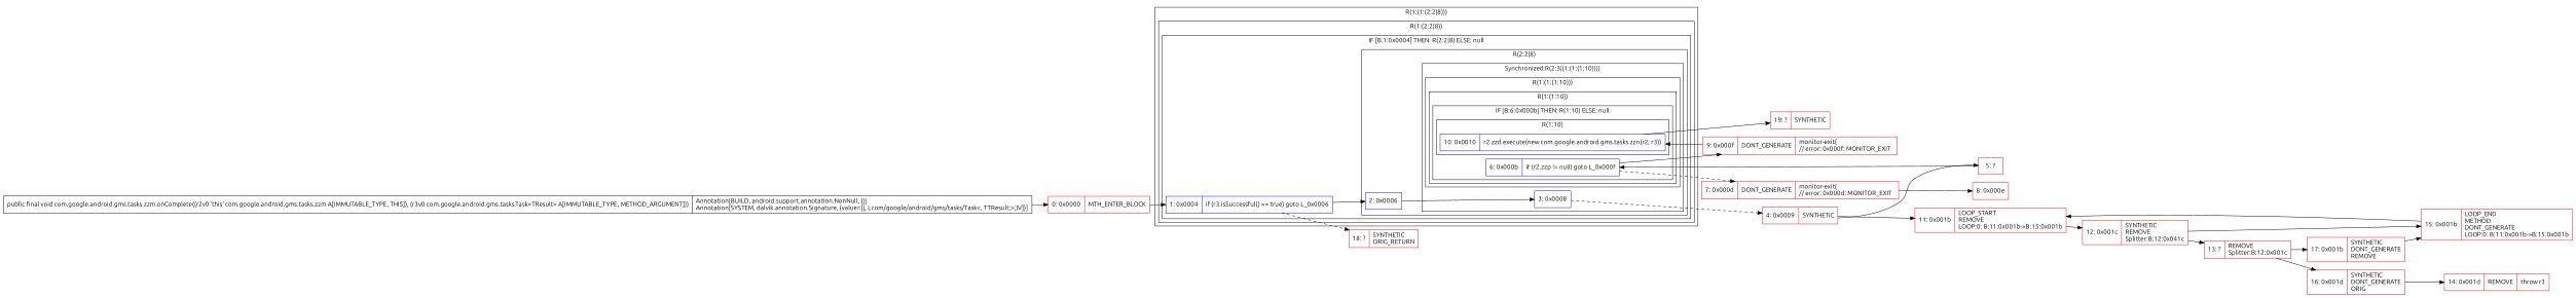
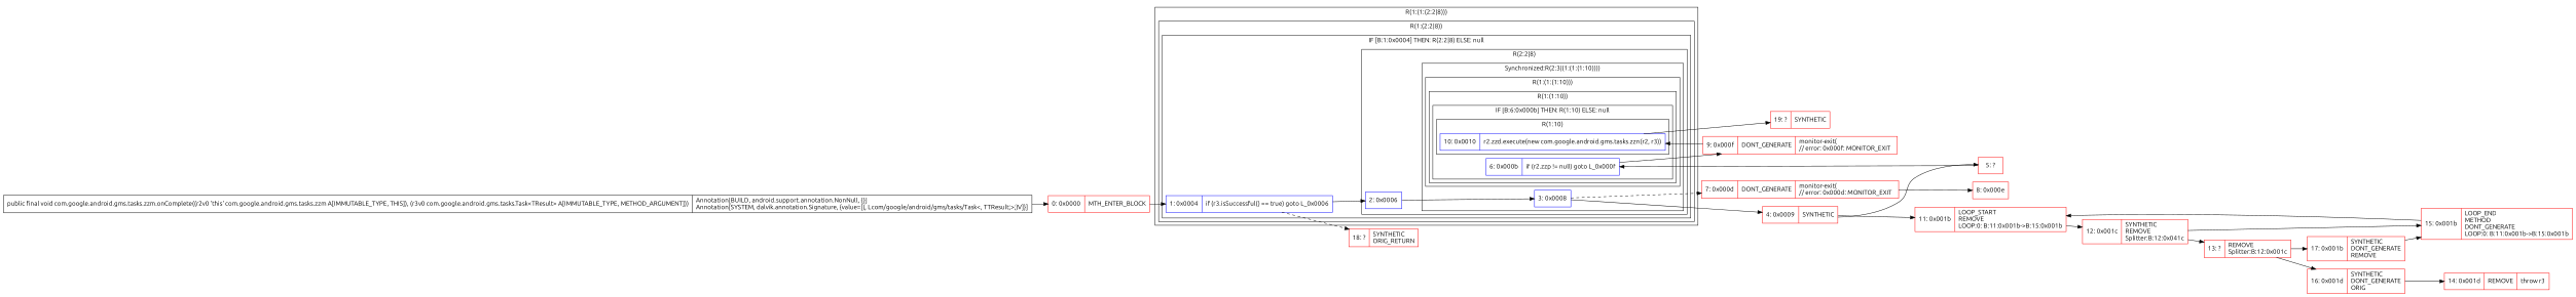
  digraph {
    fontname=Ubuntu
    rankdir=LR
    node [color=red fontname=Ubuntu shape=record]
    edge [fontname=Ubuntu]
    n1 [color=blue label="{10\:\ 0x0010|r2.zzd.execute(new com.google.android.gms.tasks.zzn(r2, r3))\l}"]
    n2 [color=blue label="{6\:\ 0x000b|if (r2.zzp != null) goto L_0x000f\l}"]
    n3 [color=blue label="{3\:\ 0x0008}"]
    n4 [color=blue label="{2\:\ 0x0006}"]
    n5 [color=blue label="{1\:\ 0x0004|if (r3.isSuccessful() == true) goto L_0x0006\l}"]
    n6 [label="{19\:\ ?|SYNTHETIC\l}"]
    n7 [label="{7\:\ 0x000d|DONT_GENERATE\l|monitor\-exit(\l\/\/ error: 0x000d: MONITOR_EXIT  \l}"]
    n8 [label="{9\:\ 0x000f|DONT_GENERATE\l|monitor\-exit(\l\/\/ error: 0x000f: MONITOR_EXIT  \l}"]
    n9 [label="{4\:\ 0x0009|SYNTHETIC\l}"]
    n10 [label="{18\:\ ?|SYNTHETIC\lORIG_RETURN\l}"]
    n11 [label="{5\:\ ?}"]
    n12 [label="{11\:\ 0x001b|LOOP_START\lREMOVE\lLOOP:0: B:11:0x001b\-\>B:15:0x001b\l}"]
    n13 [label="{8\:\ 0x000e}"]
    n14 [label="{0\:\ 0x0000|MTH_ENTER_BLOCK\l}"]
    n15 [label="{12\:\ 0x001c|SYNTHETIC\lREMOVE\lSplitter:B:12:0x041c\l}"]
    n16 [label="{13\:\ ?|REMOVE\lSplitter:B:12:0x001c\l}"]
    n17 [label="{15\:\ 0x001b|LOOP_END\lMETHOD\lDONT_GENERATE\lLOOP:0: B:11:0x001b\-\>B:15:0x001b\l}"]
    n18 [label="{16\:\ 0x001d|SYNTHETIC\lDONT_GENERATE\lORIG\l}"]
    n19 [label="{17\:\ 0x001b|SYNTHETIC\lDONT_GENERATE\lREMOVE\l}"]
    n20 [label="{14\:\ 0x001d|REMOVE\l|throw r3\l}"]
    n21 [label="{public final void com.google.android.gms.tasks.zzm.onComplete((r2v0 'this' com.google.android.gms.tasks.zzm A[IMMUTABLE_TYPE, THIS]), (r3v0 com.google.android.gms.tasks.Task\<TResult\> A[IMMUTABLE_TYPE, METHOD_ARGUMENT]))  | Annotation[BUILD, android.support.annotation.NonNull, \{\}]\lAnnotation[SYSTEM, dalvik.annotation.Signature, \{value=[(, Lcom\/google\/android\/gms\/tasks\/Task\<, TTResult;\>;)V]\}]\l}" color=""]
    subgraph cluster_1 {
      label="R(1:(1:(2:2|8)))"
      subgraph cluster_2 {
        label="R(1:(2:2|8))"
        subgraph cluster_3 {
          label="IF [B:1:0x0004] THEN: R(2:2|8) ELSE: null"
          n5
          subgraph cluster_4 {
            label="R(2:2|8)"
            n4
            subgraph cluster_5 {
              label="Synchronized:R(2:3|(1:(1:(1:10))))"
              n3
              subgraph cluster_6 {
                label="R(1:(1:(1:10)))"
                subgraph cluster_7 {
                  label="R(1:(1:10))"
                  subgraph cluster_8 {
                    label="IF [B:6:0x000b] THEN: R(1:10) ELSE: null"
                    n2
                    subgraph cluster_9 {
                      label="R(1:10)"
                      n1
                    }
                  }
                }
              }
            }
          }
        }
      }
    }
    n1 -> n6
-   n2 -> n7 [style=dashed]
+   n3 -> n7 [style=dashed]
    n2 -> n8
-   n3 -> n9 [style=dashed]
+   n3 -> n9
    n4 -> n3
    n5 -> n4
    n5 -> n10 [style=dashed]
    n7 -> n13
    n8 -> n1
    n9 -> n11
    n9 -> n12
    n11 -> n2
    n12 -> n15
    n14 -> n5
    n15 -> n16
    n15 -> n17
    n16 -> n18
    n16 -> n19
    n17 -> n12
    n18 -> n20
    n19 -> n17
    n21 -> n14
  }
